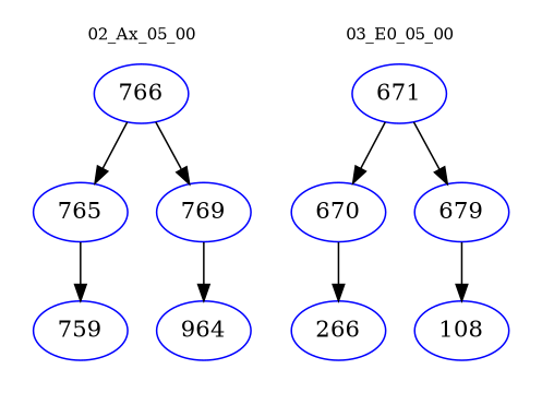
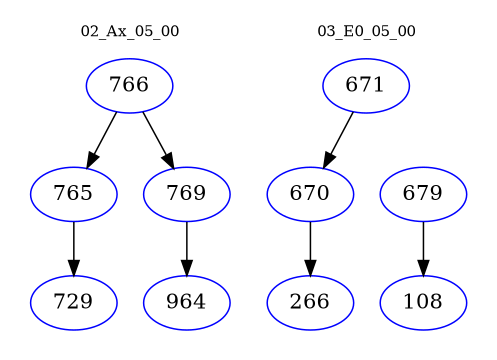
  digraph {
    node [color=blue]
    edge [color=black]
    n1 [label=766]
    n2 [label=765]
    n3 [label=769]
-   n4 [label=759]
+   n4 [label=729]
    n5 [label=964]
    n6 [label=671]
    n7 [label=670]
    n8 [label=679]
    n9 [label=266]
    n10 [label=108]
    subgraph cluster_1 {
      color=white
      fontsize=10
      label="02_Ax_05_00"
      n1
      n2
      n3
      n4
      n5
    }
    subgraph cluster_2 {
      color=white
      fontsize=10
      label="03_E0_05_00"
      n6
      n7
      n8
      n9
      n10
    }
    n1 -> n2
    n1 -> n3
    n2 -> n4
    n3 -> n5
    n6 -> n7
-   n6 -> n8
    n7 -> n9
    n8 -> n10
  }
